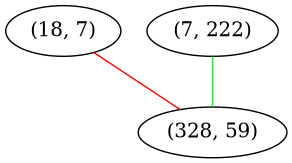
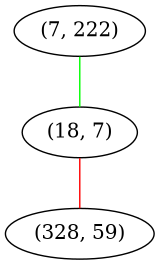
  graph {
    "(18, 7)"
    "(328, 59)"
    "(7, 222)"
    "(18, 7)" -- "(328, 59)" [color=red weight=1]
-   "(7, 222)" -- "(328, 59)" [color=green weight=2]
+   "(7, 222)" -- "(18, 7)" [color=green weight=2]
  }
